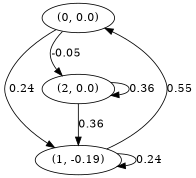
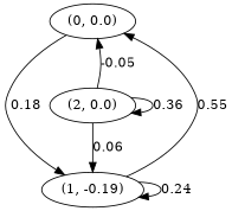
  digraph {
    n1 [label="(0, 0.0)"]
    n2 [label="(1, -0.19)"]
    n3 [label="(2, 0.0)"]
-   n1 -> n2 [label=0.24]
+   n1 -> n2 [label=0.18]
    n2 -> n1 [label=0.55]
    n2 -> n2 [label=0.24]
-   n1 -> n3 [label=-0.05]
-   n3 -> n2 [label=0.36]
+   n3 -> n1 [label=-0.05]
+   n3 -> n2 [label=0.06]
    n3 -> n3 [label=0.36]
  }
